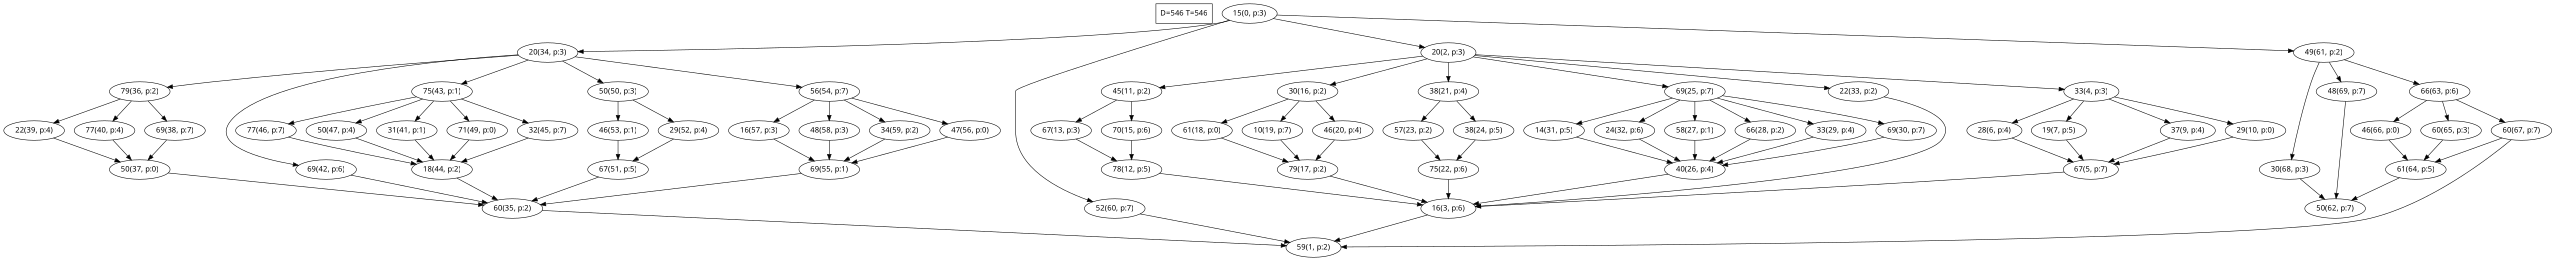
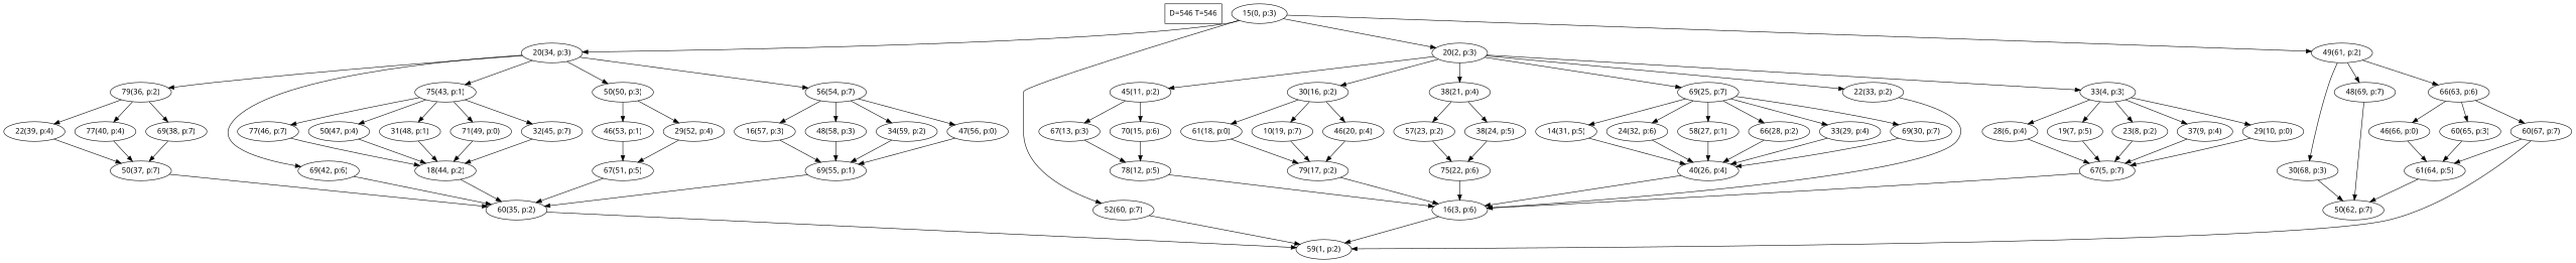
  digraph {
    fontname="Noto Sans"
    node [fontname="Noto Sans"]
    edge [fontname="Noto Sans"]
    n1 [label="D=546 T=546" shape=box]
    n2 [label="15(0, p:3)"]
    n3 [label="20(2, p:3)"]
    n4 [label="20(34, p:3)"]
    n5 [label="52(60, p:7)"]
    n6 [label="49(61, p:2)"]
    n7 [label="33(4, p:3)"]
    n8 [label="45(11, p:2)"]
    n9 [label="30(16, p:2)"]
    n10 [label="38(21, p:4)"]
    n11 [label="69(25, p:7)"]
    n12 [label="22(33, p:2)"]
    n13 [label="79(36, p:2)"]
    n14 [label="69(42, p:6)"]
    n15 [label="75(43, p:1)"]
    n16 [label="50(50, p:3)"]
    n17 [label="56(54, p:7)"]
    n18 [label="59(1, p:2)"]
    n19 [label="66(63, p:6)"]
    n20 [label="30(68, p:3)"]
    n21 [label="48(69, p:7)"]
    n22 [label="28(6, p:4)"]
    n23 [label="19(7, p:5)"]
+   n24 [label="23(8, p:2)"]
    n25 [label="37(9, p:4)"]
    n26 [label="29(10, p:0)"]
    n27 [label="67(13, p:3)"]
    n28 [label="70(15, p:6)"]
    n29 [label="61(18, p:0)"]
    n30 [label="10(19, p:7)"]
    n31 [label="46(20, p:4)"]
    n32 [label="57(23, p:2)"]
    n33 [label="38(24, p:5)"]
    n34 [label="58(27, p:1)"]
    n35 [label="66(28, p:2)"]
    n36 [label="33(29, p:4)"]
    n37 [label="69(30, p:7)"]
    n38 [label="14(31, p:5)"]
    n39 [label="24(32, p:6)"]
    n40 [label="16(3, p:6)"]
    n41 [label="67(5, p:7)"]
    n42 [label="78(12, p:5)"]
    n43 [label="79(17, p:2)"]
    n44 [label="75(22, p:6)"]
    n45 [label="40(26, p:4)"]
    n46 [label="69(38, p:7)"]
    n47 [label="22(39, p:4)"]
    n48 [label="77(40, p:4)"]
    n49 [label="60(35, p:2)"]
    n50 [label="32(45, p:7)"]
    n51 [label="77(46, p:7)"]
    n52 [label="50(47, p:4)"]
-   n53 [label="31(41, p:1)"]
+   n53 [label="31(48, p:1)"]
    n54 [label="71(49, p:0)"]
    n55 [label="29(52, p:4)"]
    n56 [label="46(53, p:1)"]
    n57 [label="47(56, p:0)"]
    n58 [label="16(57, p:3)"]
    n59 [label="48(58, p:3)"]
    n60 [label="34(59, p:2)"]
-   n61 [label="50(37, p:0)"]
+   n61 [label="50(37, p:7)"]
    n62 [label="18(44, p:2)"]
    n63 [label="67(51, p:5)"]
    n64 [label="69(55, p:1)"]
    n65 [label="60(65, p:3)"]
    n66 [label="46(66, p:0)"]
    n67 [label="60(67, p:7)"]
    n68 [label="50(62, p:7)"]
    n69 [label="61(64, p:5)"]
    n2 -> n3
    n2 -> n4
    n2 -> n5
    n2 -> n6
    n3 -> n7
    n3 -> n8
    n3 -> n9
    n3 -> n10
    n3 -> n11
    n3 -> n12
    n4 -> n13
    n4 -> n14
    n4 -> n15
    n4 -> n16
    n4 -> n17
    n5 -> n18
    n6 -> n19
    n6 -> n20
    n6 -> n21
    n7 -> n22
    n7 -> n23
+   n7 -> n24
    n7 -> n25
    n7 -> n26
    n8 -> n27
    n8 -> n28
    n9 -> n29
    n9 -> n30
    n9 -> n31
    n10 -> n32
    n10 -> n33
    n11 -> n34
    n11 -> n35
    n11 -> n36
    n11 -> n37
    n11 -> n38
    n11 -> n39
    n12 -> n40
    n13 -> n46
    n13 -> n47
    n13 -> n48
    n14 -> n49
    n15 -> n50
    n15 -> n51
    n15 -> n52
    n15 -> n53
    n15 -> n54
    n16 -> n55
    n16 -> n56
    n17 -> n57
    n17 -> n58
    n17 -> n59
    n17 -> n60
    n19 -> n65
    n19 -> n66
    n19 -> n67
    n20 -> n68
    n21 -> n68
    n22 -> n41
    n23 -> n41
+   n24 -> n41
    n25 -> n41
    n26 -> n41
    n27 -> n42
    n28 -> n42
    n29 -> n43
    n30 -> n43
    n31 -> n43
    n32 -> n44
    n33 -> n44
    n34 -> n45
    n35 -> n45
    n36 -> n45
    n37 -> n45
    n38 -> n45
    n39 -> n45
    n40 -> n18
    n41 -> n40
    n42 -> n40
    n43 -> n40
    n44 -> n40
    n45 -> n40
    n46 -> n61
    n47 -> n61
    n48 -> n61
    n49 -> n18
    n50 -> n62
    n51 -> n62
    n52 -> n62
    n53 -> n62
    n54 -> n62
    n55 -> n63
    n56 -> n63
    n57 -> n64
    n58 -> n64
    n59 -> n64
    n60 -> n64
    n61 -> n49
    n62 -> n49
    n63 -> n49
    n64 -> n49
    n65 -> n69
    n66 -> n69
    n67 -> n18
    n67 -> n69
    n69 -> n68
  }
